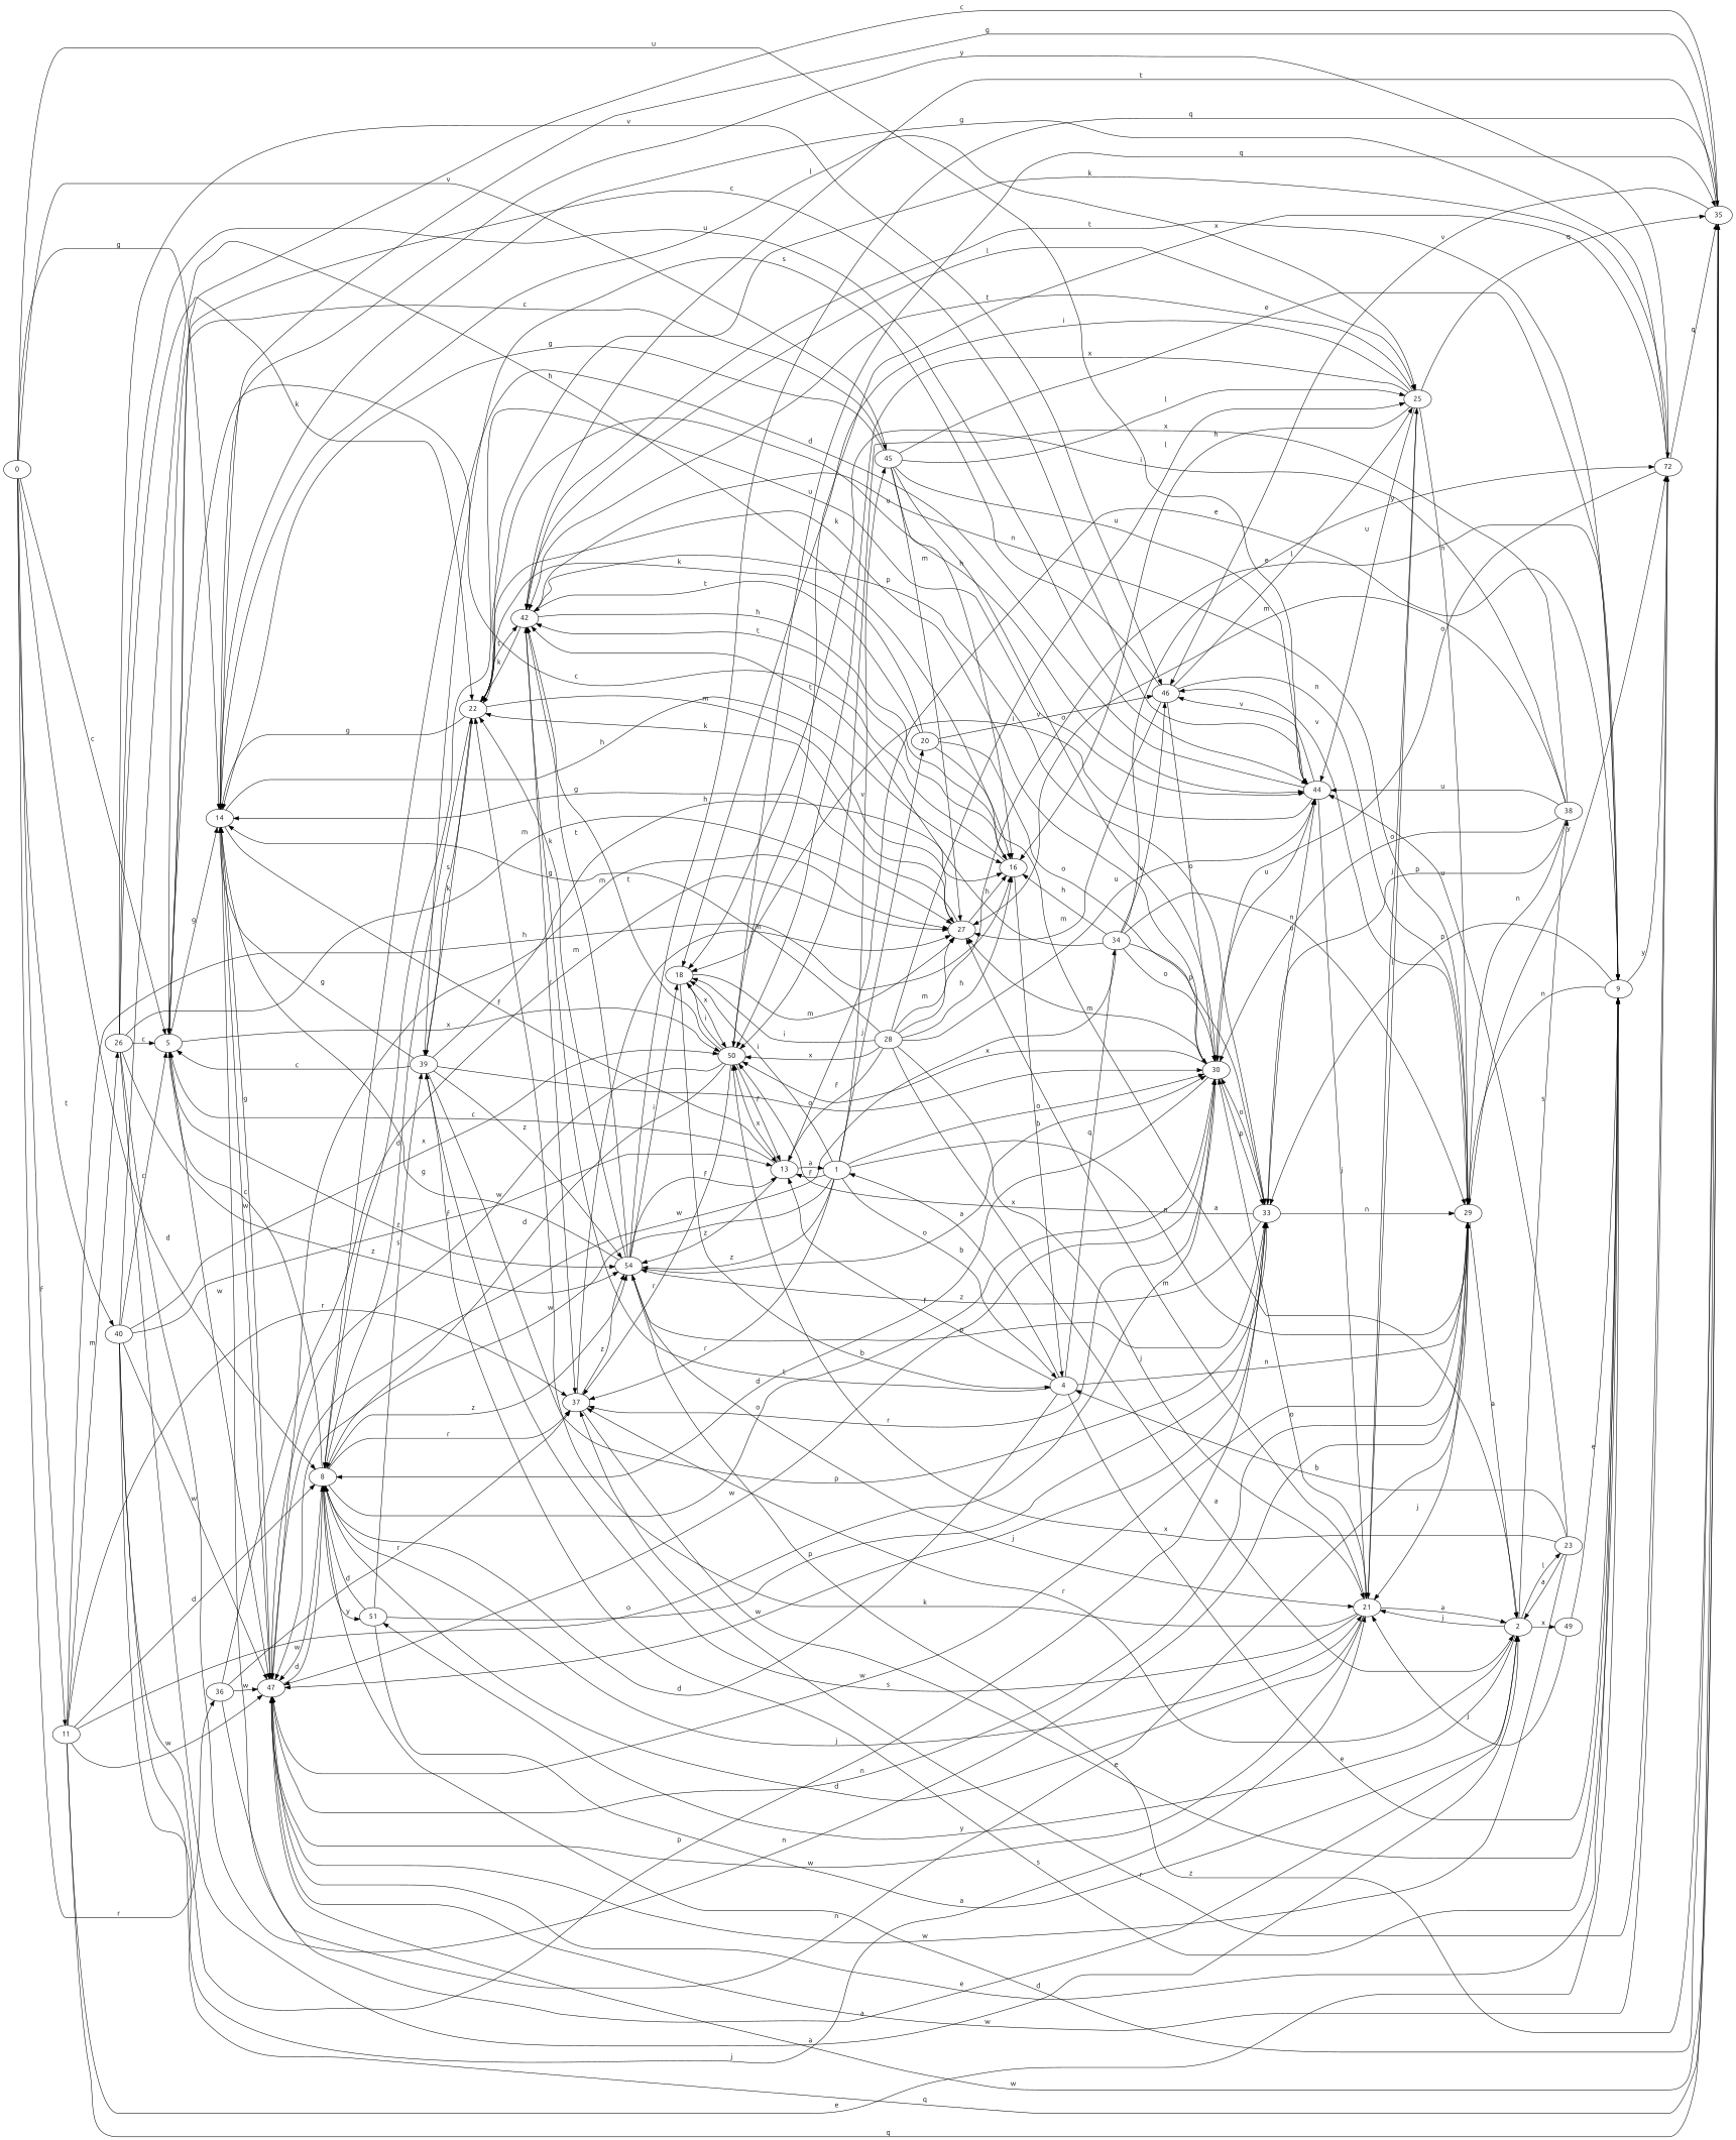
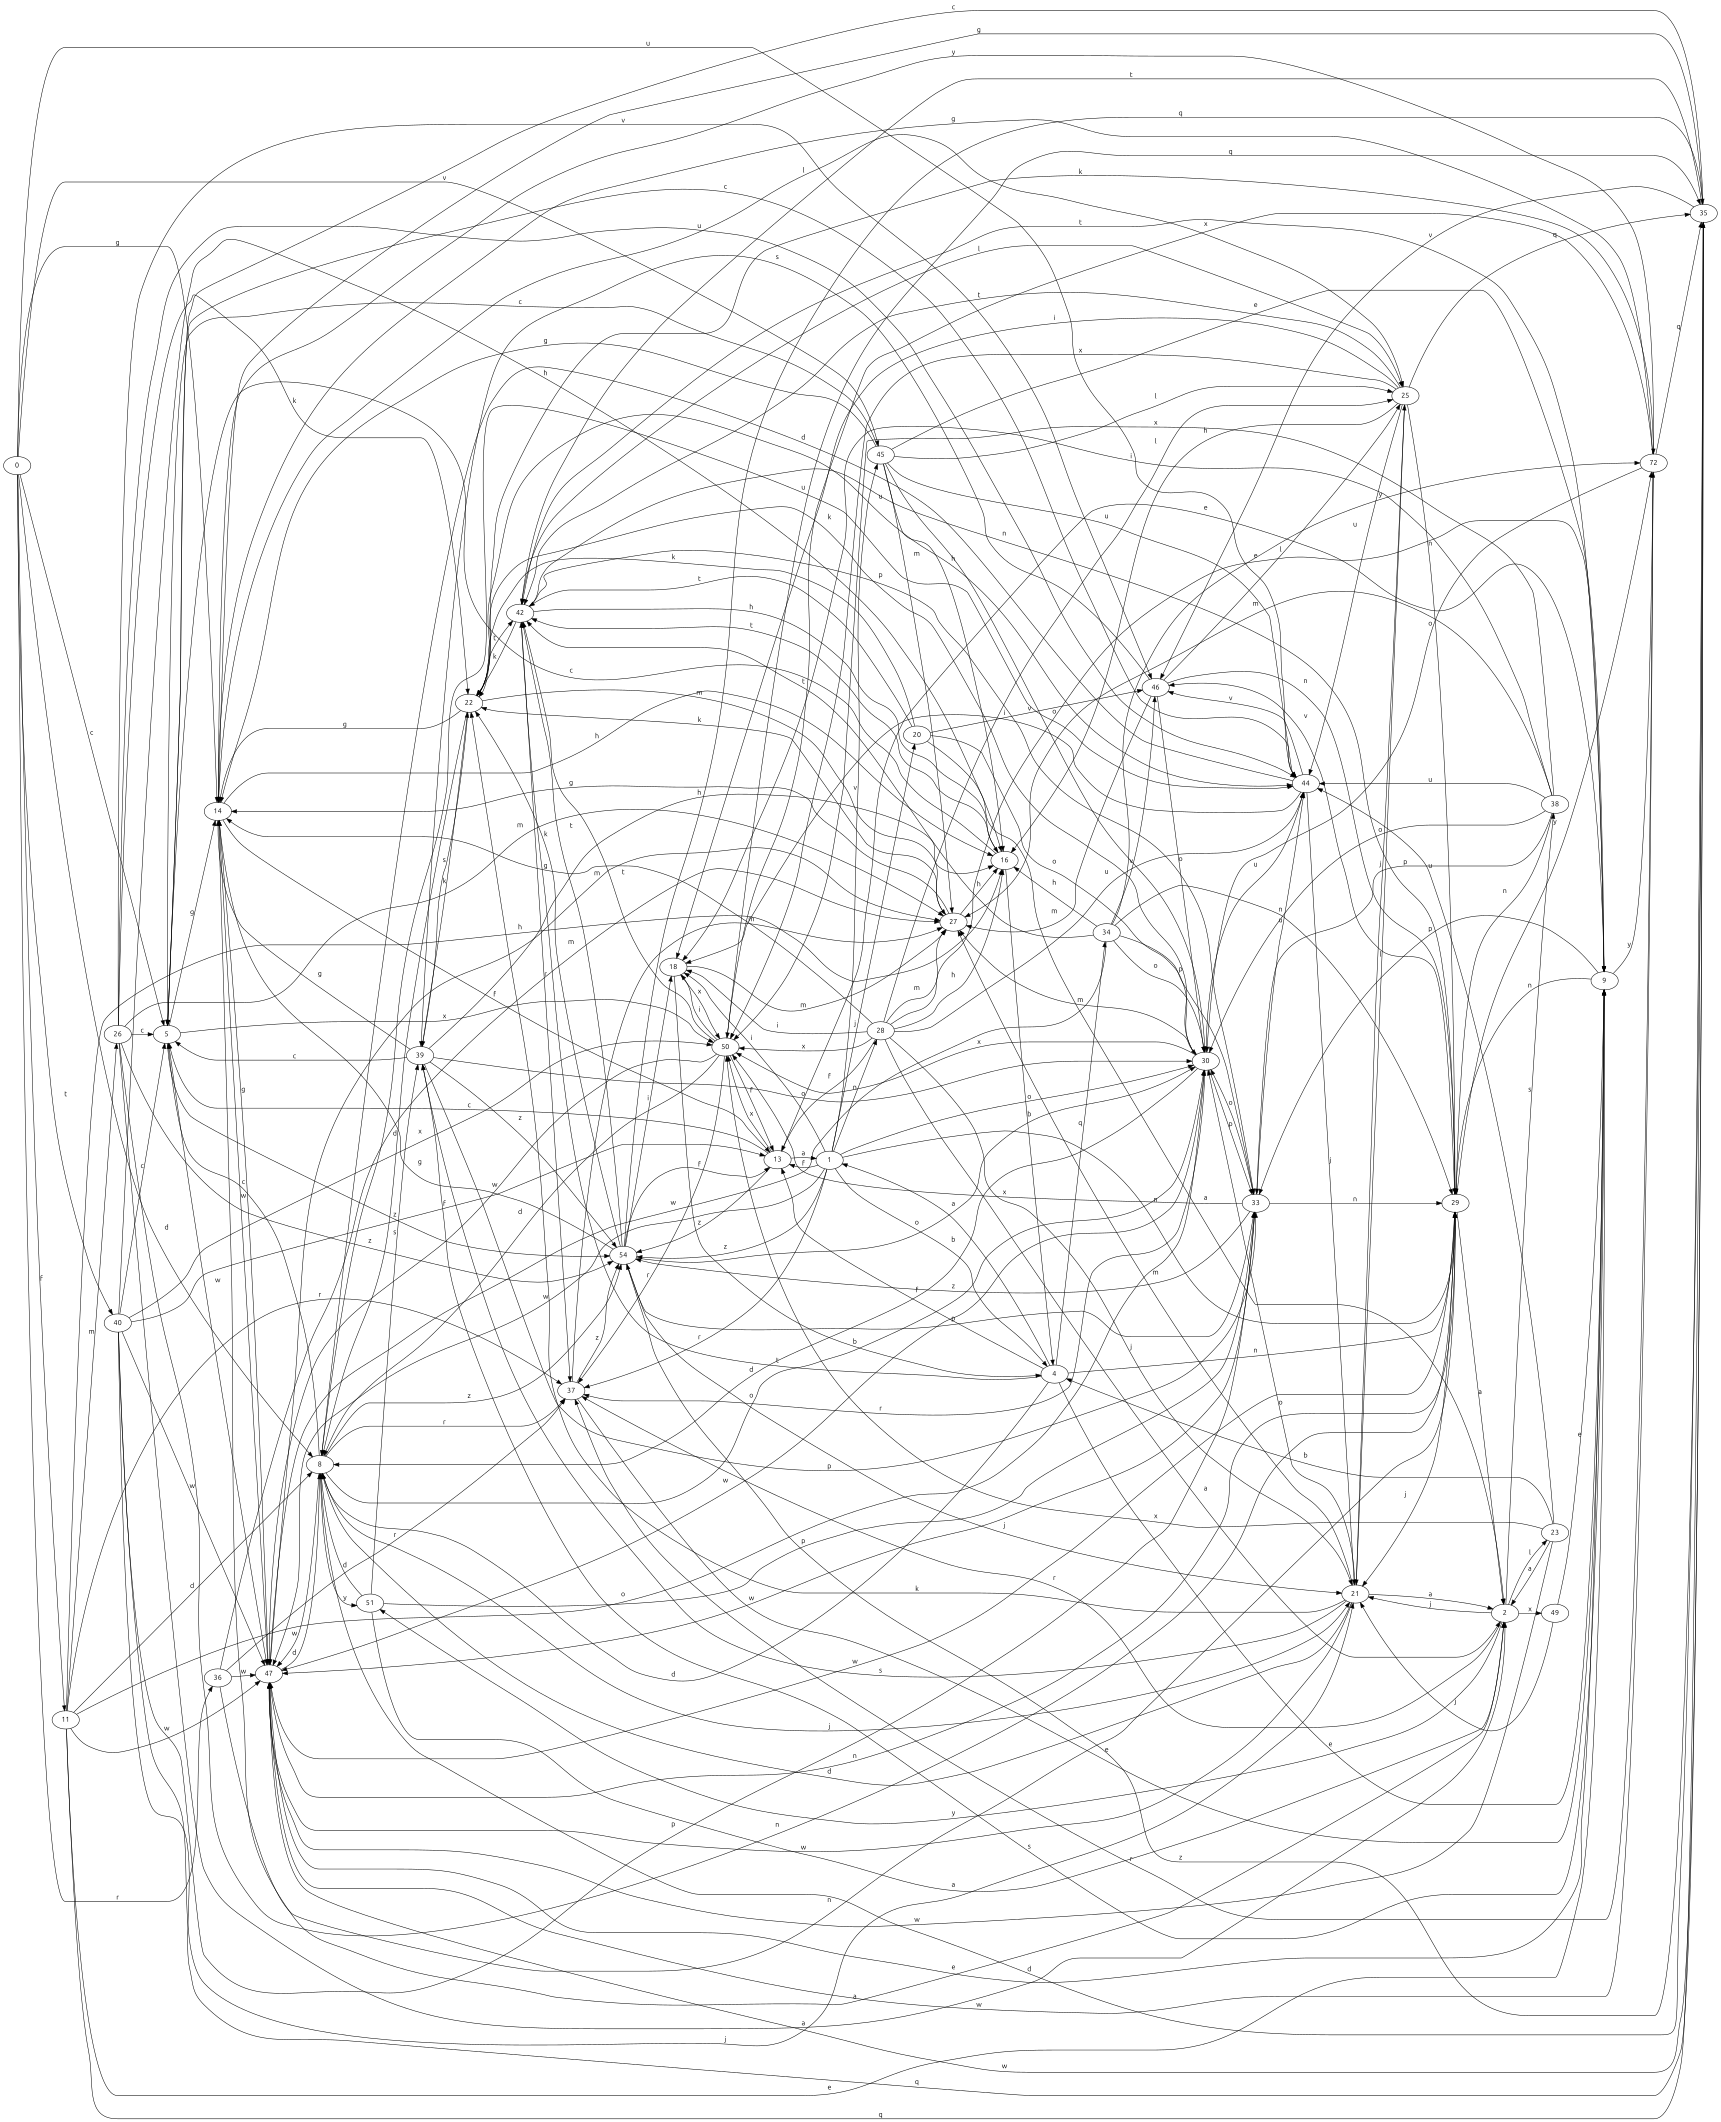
  strict digraph {
    fontname=Ubuntu
    rankdir=LR
    node [fontname=Ubuntu]
    edge [fontname=Ubuntu]
    0
    5
    8
    11
    14
    36
    40
    44
    45
    47
    54
    50
    30
    37
    21
    51
    9
    16
    26
    35
    13
    2
    n23 [label=72]
    25
    29
    27
    33
    18
    46
    1
    4
    20
    28
    34
    42
    22
    23
    38
    49
    39
    0 -> 5 [label=c]
    0 -> 8 [label=d]
    0 -> 11 [label=f]
    0 -> 14 [label=g]
    0 -> 36 [label=r]
    0 -> 40 [label=t]
    0 -> 44 [label=u]
    0 -> 45 [label=v]
    5 -> 14 [label=g]
    5 -> 47 [label=w]
    5 -> 54 [label=z]
    5 -> 50 [label=x]
    8 -> 5 [label=c]
    8 -> 44 [label=u]
    8 -> 47 [label=w]
    8 -> 54 [label=z]
    8 -> 30 [label=o]
    8 -> 37 [label=r]
    8 -> 21 [label=j]
    8 -> 51 [label=y]
    11 -> 8 [label=d]
    11 -> 47 [label=w]
    11 -> 30 [label=o]
    11 -> 37 [label=r]
    11 -> 9 [label=e]
    11 -> 16 [label=h]
    11 -> 26 [label=m]
    11 -> 35 [label=q]
    14 -> 47 [label=w]
    14 -> 16 [label=h]
    14 -> 13 [label=f]
    14 -> 2 [label=a]
    14 -> n23 [label=y]
    14 -> 25 [label=l]
    36 -> 47 [label=w]
    36 -> 37 [label=r]
    36 -> 29 [label=n]
    36 -> 27 [label=m]
    40 -> 5 [label=c]
    40 -> 47 [label=w]
    40 -> 50 [label=x]
    40 -> 21 [label=j]
    40 -> 16 [label=h]
    40 -> 35 [label=q]
    40 -> 13 [label=f]
    40 -> 33 [label=p]
    44 -> 5 [label=c]
    44 -> 8 [label=d]
    44 -> 21 [label=j]
    44 -> 18 [label=i]
    44 -> 46 [label=v]
    45 -> 5 [label=c]
    45 -> 14 [label=g]
    45 -> 44 [label=u]
    45 -> 30 [label=o]
    45 -> 9 [label=e]
    45 -> 16 [label=h]
    45 -> 25 [label=l]
    45 -> 27 [label=m]
    47 -> 8 [label=d]
    47 -> 14 [label=g]
    47 -> 9 [label=e]
    47 -> 29 [label=n]
    47 -> 27 [label=m]
    54 -> 14 [label=g]
    54 -> 30 [label=o]
    54 -> 21 [label=j]
    54 -> 35 [label=q]
    54 -> 13 [label=f]
    54 -> 33 [label=p]
    54 -> 18 [label=i]
    54 -> 42 [label=t]
    54 -> 22 [label=k]
    50 -> 8 [label=d]
    50 -> 47 [label=w]
    50 -> 37 [label=r]
    50 -> 35 [label=q]
    50 -> 13 [label=f]
    50 -> 18 [label=i]
    50 -> 42 [label=t]
    30 -> 8 [label=d]
    30 -> 44 [label=u]
    30 -> 47 [label=w]
    30 -> 50 [label=x]
    30 -> 37 [label=r]
    30 -> 27 [label=m]
    30 -> 33 [label=p]
    30 -> 22 [label=k]
    37 -> 54 [label=z]
    37 -> 9 [label=e]
    37 -> 27 [label=m]
    21 -> 8 [label=d]
    21 -> 47 [label=w]
    21 -> 30 [label=o]
    21 -> 2 [label=a]
    21 -> 25 [label=l]
    21 -> 27 [label=m]
    21 -> 22 [label=k]
    21 -> 39 [label=s]
    51 -> 8 [label=d]
    51 -> 2 [label=a]
    51 -> 33 [label=p]
    51 -> 39 [label=s]
    9 -> n23 [label=y]
    9 -> 29 [label=n]
    9 -> 33 [label=p]
    9 -> 42 [label=t]
    9 -> 39 [label=s]
    16 -> 5 [label=c]
    16 -> 4 [label=b]
    16 -> 42 [label=t]
    26 -> 5 [label=c]
    26 -> 44 [label=u]
    26 -> 54 [label=z]
    26 -> 2 [label=a]
    26 -> 29 [label=n]
    26 -> 27 [label=m]
    26 -> 46 [label=v]
    26 -> 22 [label=k]
    35 -> 5 [label=c]
    35 -> 8 [label=d]
    35 -> 14 [label=g]
    35 -> 47 [label=w]
    35 -> 54 [label=z]
    35 -> 46 [label=v]
    35 -> 42 [label=t]
    13 -> 5 [label=c]
    13 -> 54 [label=z]
    13 -> 50 [label=x]
    13 -> 9 [label=e]
    13 -> 1 [label=a]
    2 -> 37 [label=r]
    2 -> 21 [label=j]
    2 -> 51 [label=y]
    2 -> 23 [label=l]
    2 -> 38 [label=s]
    2 -> 49 [label=x]
    n23 -> 14 [label=g]
    n23 -> 47 [label=w]
    n23 -> 50 [label=x]
    n23 -> 30 [label=o]
    n23 -> 37 [label=r]
    n23 -> 35 [label=q]
    n23 -> 22 [label=k]
    25 -> 44 [label=u]
    25 -> 50 [label=x]
    25 -> 21 [label=j]
    25 -> 16 [label=h]
    25 -> 35 [label=q]
    25 -> 29 [label=n]
    25 -> 18 [label=i]
    25 -> 42 [label=t]
    29 -> 47 [label=w]
    29 -> 21 [label=j]
    29 -> 2 [label=a]
    29 -> n23 [label=y]
    29 -> 46 [label=v]
    27 -> 14 [label=g]
    27 -> 16 [label=h]
    27 -> 22 [label=k]
    33 -> 44 [label=u]
    33 -> 47 [label=w]
    33 -> 54 [label=z]
    33 -> 50 [label=x]
    33 -> 30 [label=o]
    33 -> 29 [label=n]
    18 -> 50 [label=x]
    18 -> 27 [label=m]
    18 -> 4 [label=b]
    46 -> 30 [label=o]
    46 -> 25 [label=l]
    46 -> 29 [label=n]
    46 -> 27 [label=m]
    46 -> 39 [label=s]
    1 -> 45 [label=v]
    1 -> 47 [label=w]
    1 -> 54 [label=z]
    1 -> 30 [label=o]
    1 -> 37 [label=r]
    1 -> 13 [label=f]
    1 -> 29 [label=n]
    1 -> 18 [label=i]
    1 -> 4 [label=b]
    1 -> 20 [label=j]
+   1 -> 28 [label=n]
    4 -> 8 [label=d]
    4 -> 9 [label=e]
    4 -> 13 [label=f]
    4 -> 29 [label=n]
    4 -> 1 [label=a]
    4 -> 34 [label=q]
    4 -> 42 [label=t]
    20 -> 30 [label=o]
    20 -> 2 [label=a]
    20 -> 46 [label=v]
    20 -> 42 [label=t]
    20 -> 22 [label=k]
    28 -> 14 [label=g]
    28 -> 44 [label=u]
    28 -> 50 [label=x]
    28 -> 21 [label=j]
    28 -> 9 [label=e]
    28 -> 16 [label=h]
    28 -> 13 [label=f]
    28 -> 2 [label=a]
    28 -> 25 [label=l]
    28 -> 27 [label=m]
    28 -> 18 [label=i]
    34 -> 47 [label=w]
    34 -> 30 [label=o]
    34 -> 16 [label=h]
    34 -> n23 [label=y]
    34 -> 29 [label=n]
    34 -> 33 [label=p]
    34 -> 46 [label=v]
    34 -> 42 [label=t]
    42 -> 37 [label=r]
    42 -> 16 [label=h]
    42 -> 25 [label=l]
    42 -> 29 [label=n]
    42 -> 33 [label=p]
    42 -> 22 [label=k]
    22 -> 8 [label=d]
    22 -> 14 [label=g]
    22 -> 44 [label=u]
    22 -> 27 [label=m]
    22 -> 42 [label=t]
    22 -> 39 [label=s]
    23 -> 44 [label=u]
    23 -> 47 [label=w]
    23 -> 50 [label=x]
    23 -> 2 [label=a]
    23 -> 4 [label=b]
    38 -> 44 [label=u]
    38 -> 50 [label=x]
    38 -> 30 [label=o]
    38 -> 29 [label=n]
    38 -> 27 [label=m]
    38 -> 33 [label=p]
    38 -> 18 [label=i]
    49 -> 21 [label=j]
    49 -> 9 [label=e]
    39 -> 5 [label=c]
    39 -> 14 [label=g]
    39 -> 54 [label=z]
    39 -> 30 [label=o]
    39 -> 16 [label=h]
    39 -> 33 [label=p]
    39 -> 22 [label=k]
  }
